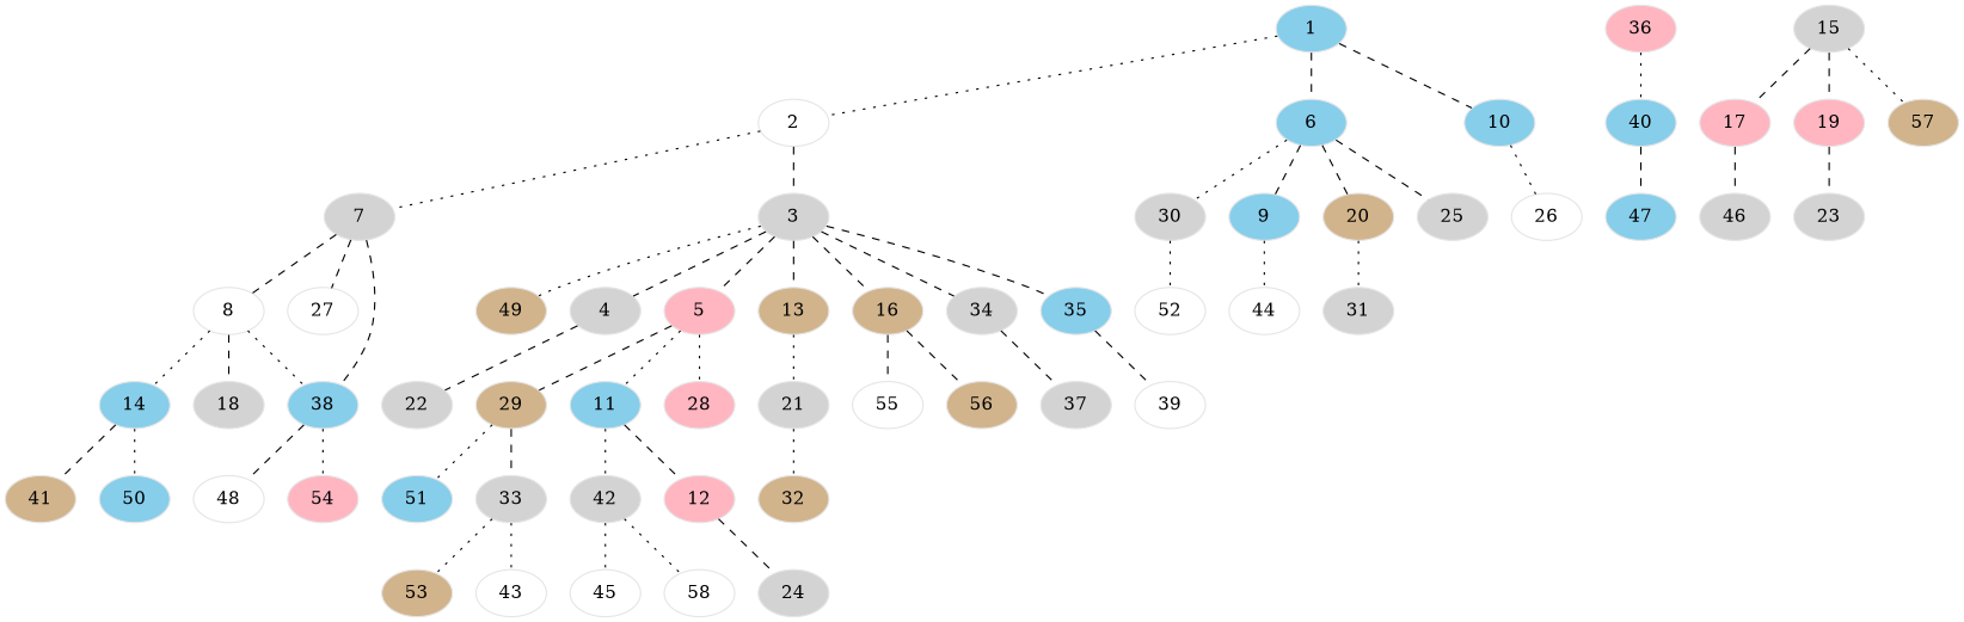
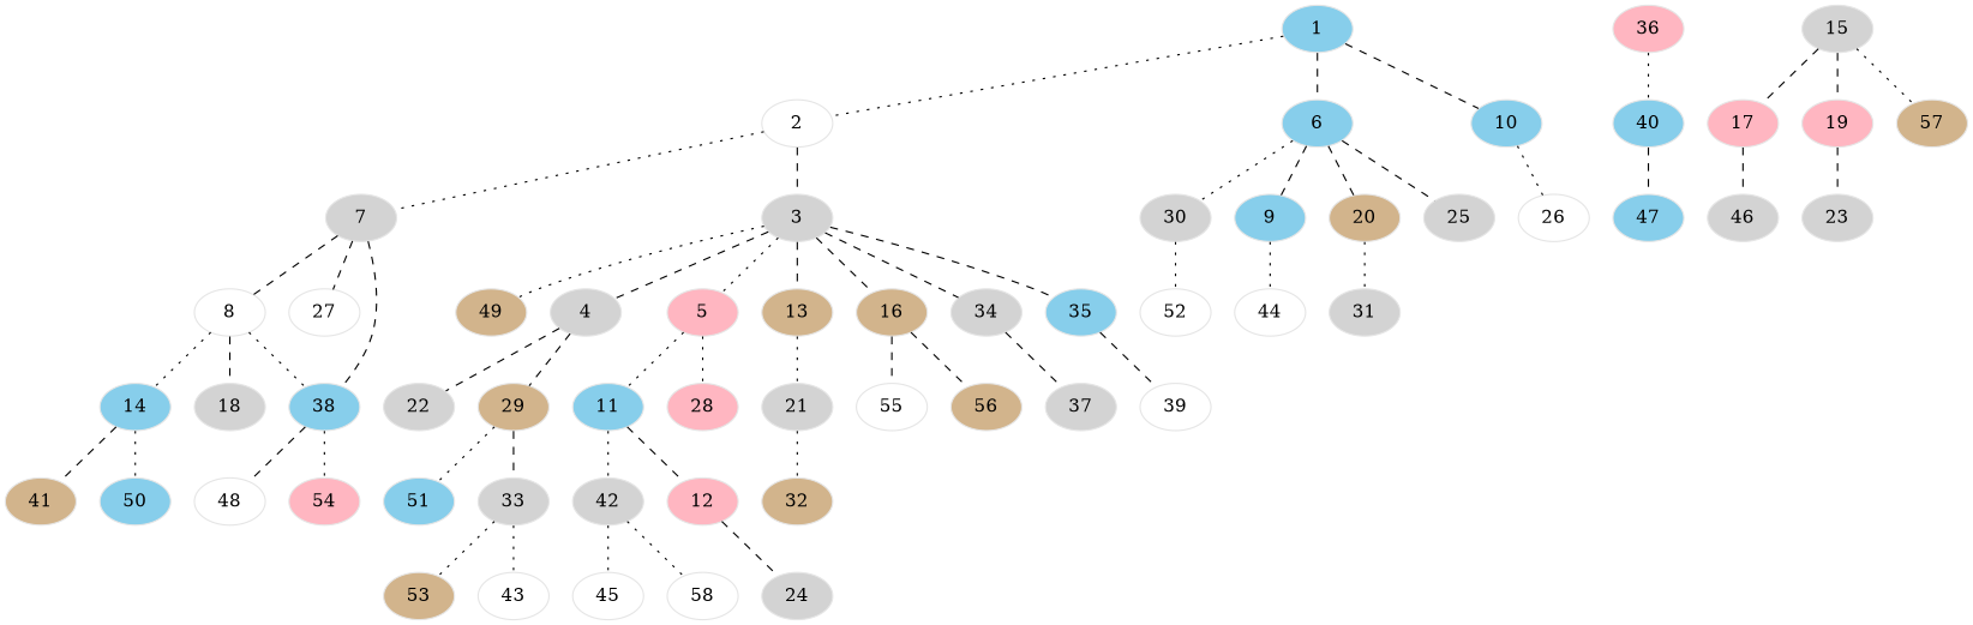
  graph {
    node [color=gray90 fillcolor=lightgrey style=filled]
    edge [style=dashed]
    1 [fillcolor=skyblue]
    2 [fillcolor=white]
    6 [fillcolor=skyblue]
    10 [fillcolor=skyblue]
    3
    7
    9 [fillcolor=skyblue]
    20 [fillcolor=tan]
    25
    30
    26 [fillcolor=white]
    4
    5 [fillcolor=lightpink]
    13 [fillcolor=tan]
    16 [fillcolor=tan]
    34
    35 [fillcolor=skyblue]
    49 [fillcolor=tan]
    8 [fillcolor=white]
    27 [fillcolor=white]
    38 [fillcolor=skyblue]
    22
    29 [fillcolor=tan]
    11 [fillcolor=skyblue]
    28 [fillcolor=lightpink]
    21
    55 [fillcolor=white]
    56 [fillcolor=tan]
    37
    39 [fillcolor=white]
    33
    51 [fillcolor=skyblue]
    12 [fillcolor=lightpink]
    42
    44 [fillcolor=white]
    31
    52 [fillcolor=white]
    36 [fillcolor=lightpink]
    40 [fillcolor=skyblue]
    14 [fillcolor=skyblue]
    18
    17 [fillcolor=lightpink]
    15
    19 [fillcolor=lightpink]
    57 [fillcolor=tan]
    41 [fillcolor=tan]
    50 [fillcolor=skyblue]
    48 [fillcolor=white]
    54 [fillcolor=lightpink]
    24
    45 [fillcolor=white]
    58 [fillcolor=white]
    32 [fillcolor=tan]
    46
    23
    43 [fillcolor=white]
    53 [fillcolor=tan]
    47 [fillcolor=skyblue]
    1 -- 2 [style=dotted]
    1 -- 6
    1 -- 10
    2 -- 3
    2 -- 7 [style=dotted]
    6 -- 9
    6 -- 20
    6 -- 25
    6 -- 30 [style=dotted]
    10 -- 26 [style=dotted]
    3 -- 4
-   3 -- 5
+   3 -- 5 [style=dotted]
    3 -- 13
    3 -- 16
    3 -- 34
    3 -- 35
    3 -- 49 [style=dotted]
    7 -- 8
    7 -- 27
    7 -- 38
    9 -- 44 [style=dotted]
    20 -- 31 [style=dotted]
    30 -- 52 [style=dotted]
    4 -- 22
-   5 -- 29
+   4 -- 29
    5 -- 11 [style=dotted]
    5 -- 28 [style=dotted]
    13 -- 21 [style=dotted]
    16 -- 55
    16 -- 56
    34 -- 37
    35 -- 39
    8 -- 38 [style=dotted]
    8 -- 14 [style=dotted]
    8 -- 18
    38 -- 48
    38 -- 54 [style=dotted]
    29 -- 33
    29 -- 51 [style=dotted]
    11 -- 12
    11 -- 42 [style=dotted]
    21 -- 32 [style=dotted]
    33 -- 43 [style=dotted]
    33 -- 53 [style=dotted]
    12 -- 24
    42 -- 45 [style=dotted]
    42 -- 58 [style=dotted]
    36 -- 40 [style=dotted]
    40 -- 47
    14 -- 41
    14 -- 50 [style=dotted]
    17 -- 46
    15 -- 17
    15 -- 19
    15 -- 57 [style=dotted]
    19 -- 23
  }
